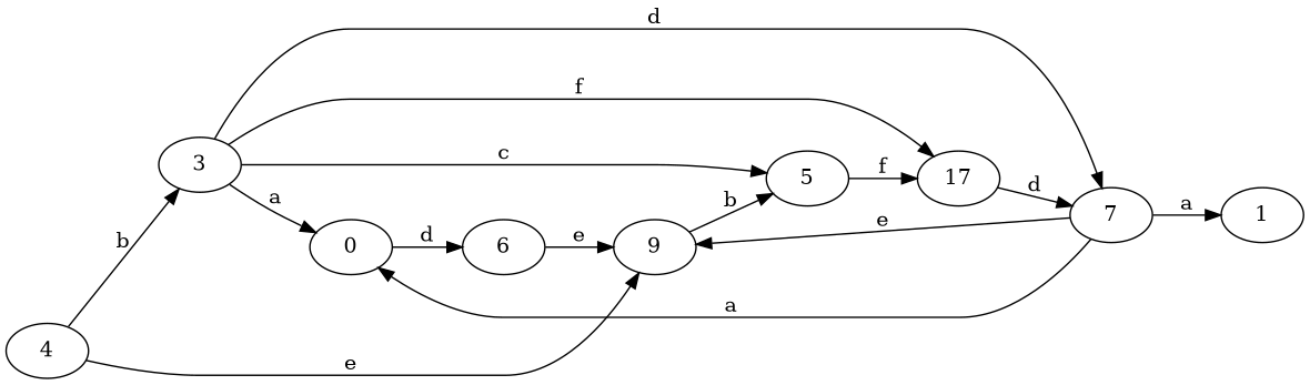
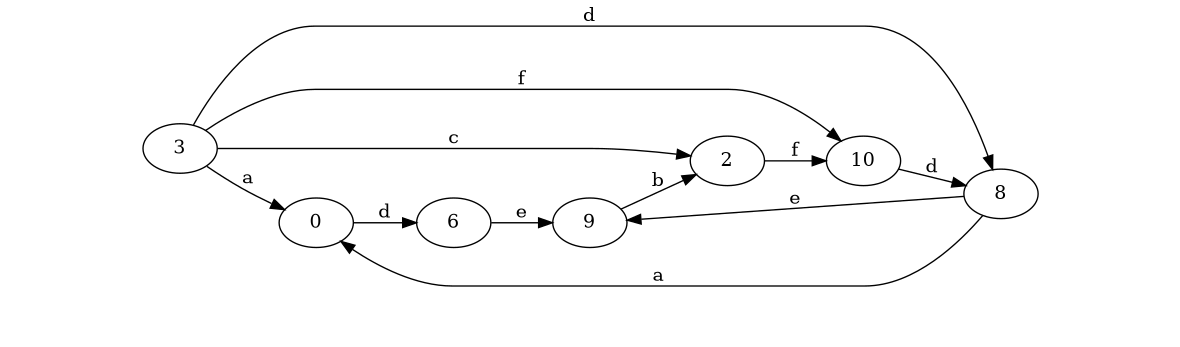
  strict digraph {
    rankdir=LR
    0
    6
    9
-   4
    3
-   5
-   7
-   10 [label=17]
-   1
+   5 [label=2]
+   7 [label=8]
+   10
    0 -> 6 [label=d]
    6 -> 9 [label=e]
    9 -> 5 [label=b]
-   4 -> 9 [label=e]
-   4 -> 3 [label=b]
    3 -> 0 [label=a]
    3 -> 5 [label=c]
    3 -> 7 [label=d]
    3 -> 10 [label=f]
    5 -> 10 [label=f]
    7 -> 0 [label=a]
    7 -> 9 [label=e]
-   7 -> 1 [label=a]
    10 -> 7 [label=d]
  }
